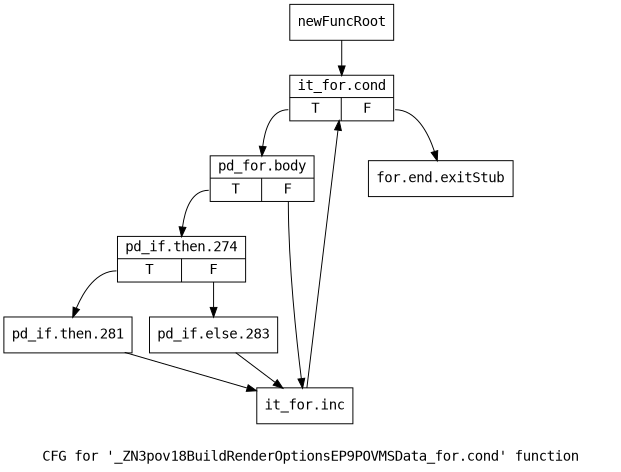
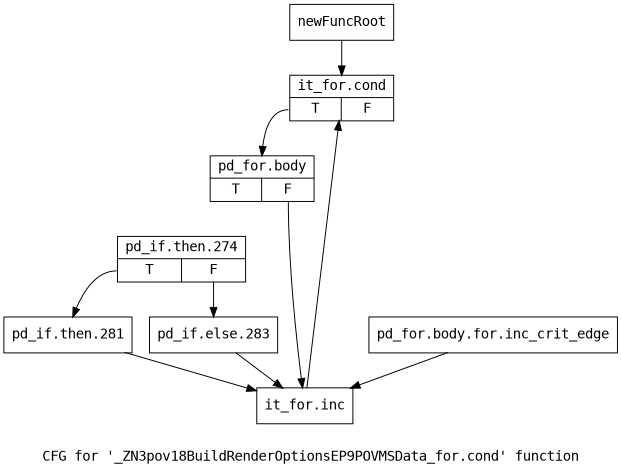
  digraph {
    fontname="DejaVu Sans Mono"
    label="CFG for '_ZN3pov18BuildRenderOptionsEP9POVMSData_for.cond' function"
    node [fontname="DejaVu Sans Mono" shape=record]
    edge [fontname="DejaVu Sans Mono"]
    n1 [label="{newFuncRoot}"]
    n2 [label="{it_for.cond|{<s0>T|<s1>F}}"]
-   n3 [label="{for.end.exitStub}"]
    n4 [label="{pd_for.body|{<s0>T|<s1>F}}"]
    n5 [label="{pd_if.then.274|{<s0>T|<s1>F}}"]
    n6 [label="{it_for.inc}"]
    n7 [label="{pd_if.then.281}"]
    n8 [label="{pd_if.else.283}"]
+   n9 [label="{pd_for.body.for.inc_crit_edge}"]
    n1 -> n2
-   n2 -> n3 [tailport=s1]
    n2 -> n4 [tailport=s0]
-   n4 -> n5 [tailport=s0]
    n4 -> n6 [tailport=s1]
    n5 -> n7 [tailport=s0]
    n5 -> n8 [tailport=s1]
    n6 -> n2
    n7 -> n6
    n8 -> n6
+   n9 -> n6
  }
